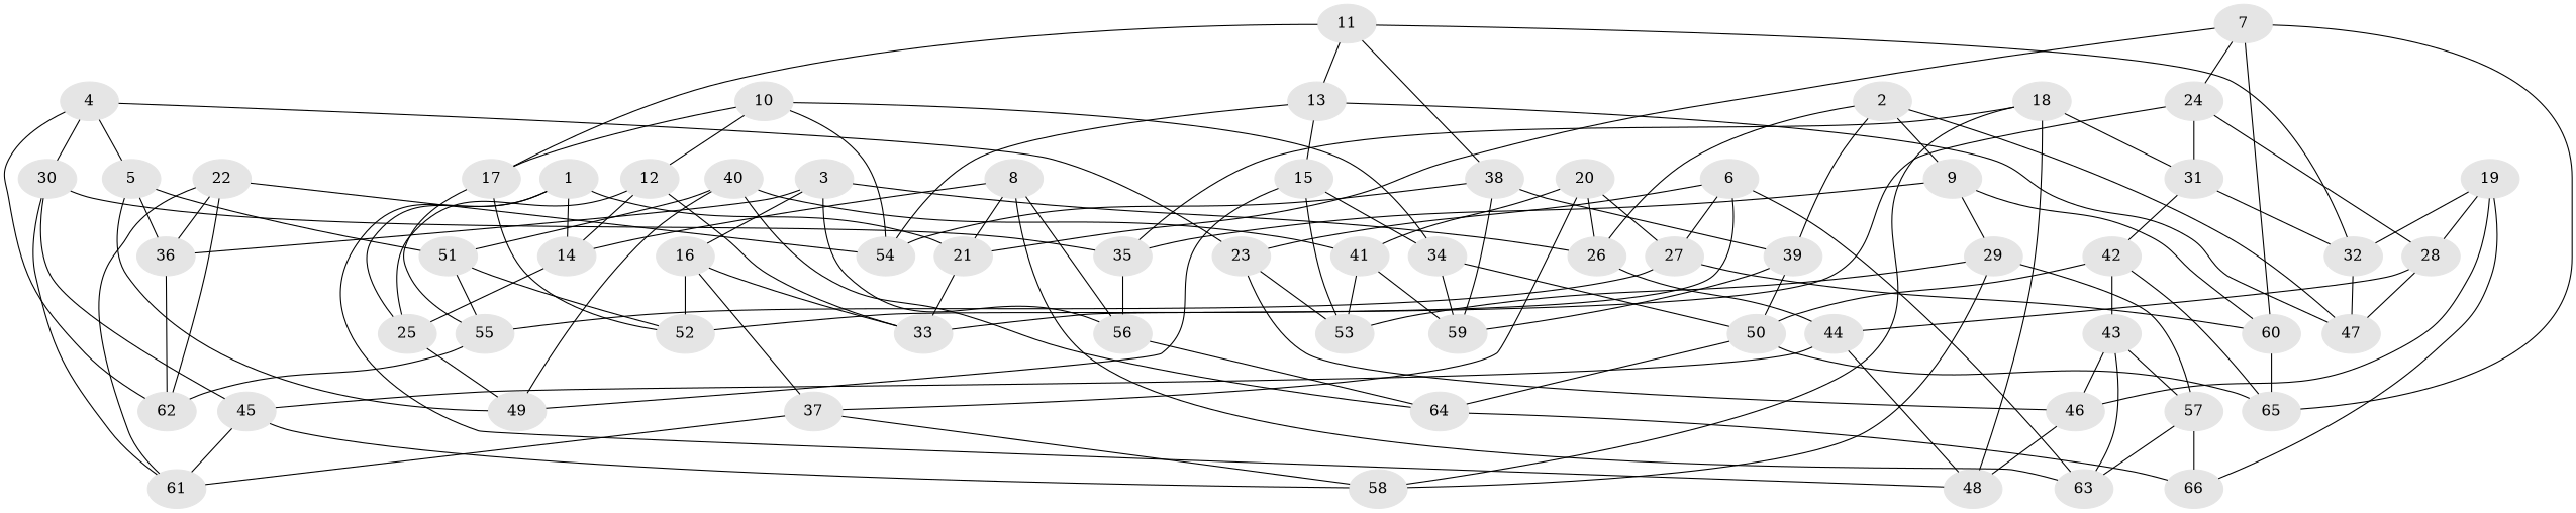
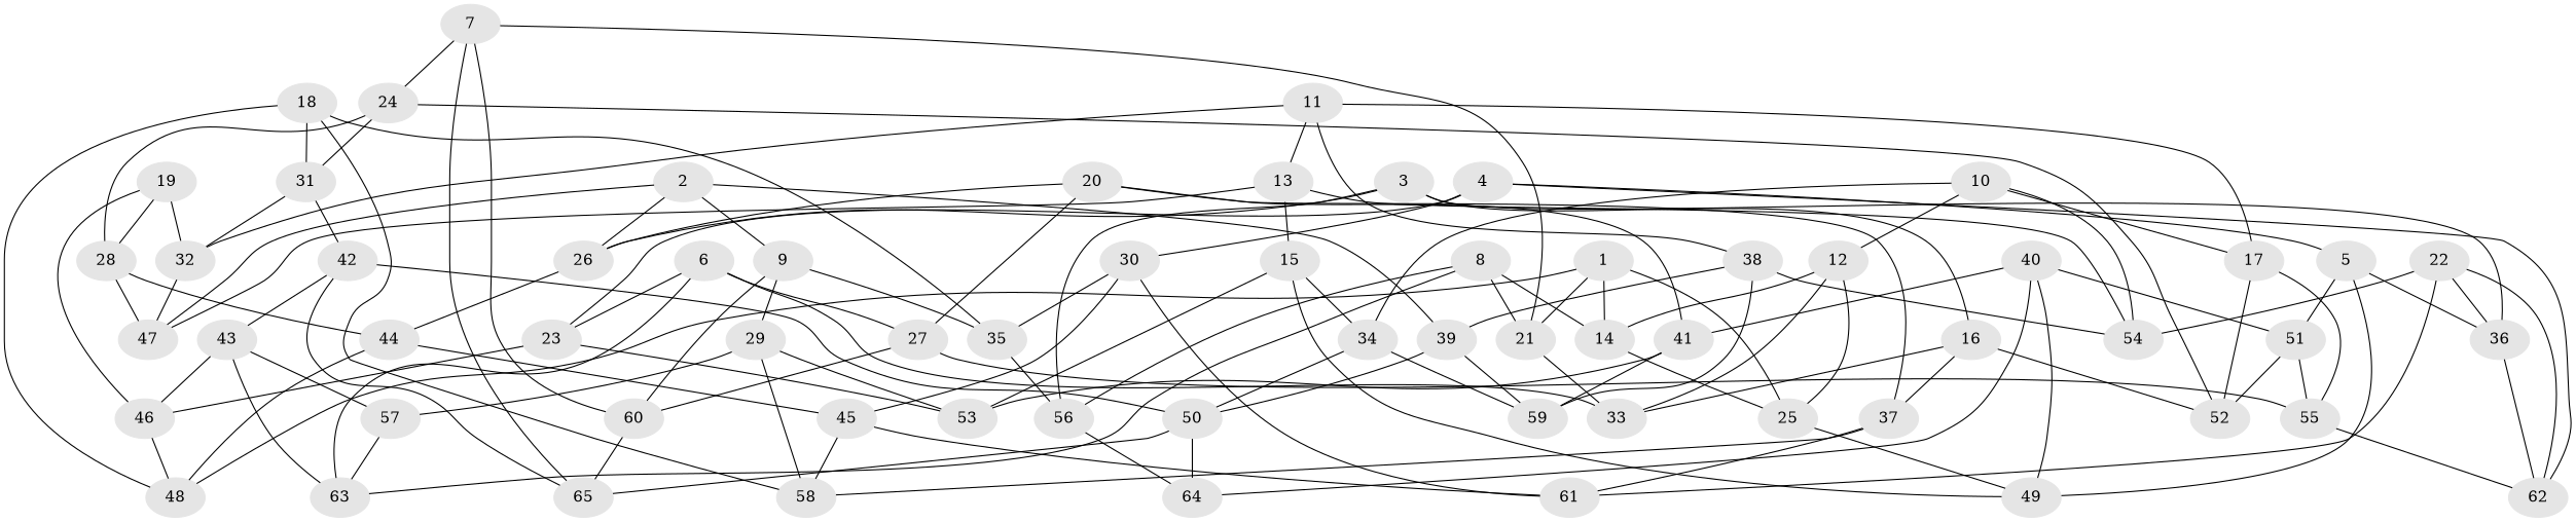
  graph {
    node [color=gray90 style=filled]
    1
    14
    21
    25
    48
    33
    49
    2
    9
    26
    39
    47
    60
    29
    35
    44
    50
    59
    3
    16
    36
    56
    37
    52
    62
    64
    4
    5
    23
    30
    51
    53
    46
    61
    45
    55
    6
    27
    63
    7
    24
    65
    31
    28
    8
    58
    57
    10
    12
    17
    34
    54
    11
    13
    32
    38
    15
    18
    42
    19
-   66
    20
    41
    22
    43
    40
    1 -- 14
    1 -- 21
    1 -- 25
    1 -- 48
    14 -- 25
    21 -- 33
    25 -- 49
    2 -- 9
    2 -- 26
    2 -- 39
    2 -- 47
    9 -- 60
    9 -- 29
    9 -- 35
    26 -- 44
    39 -- 50
    39 -- 59
    60 -- 65
    29 -- 53
    29 -- 58
    29 -- 57
    35 -- 56
    44 -- 48
    44 -- 45
    50 -- 64
    50 -- 65
    3 -- 26
    3 -- 16
    3 -- 36
    3 -- 56
    16 -- 33
    16 -- 37
    16 -- 52
    36 -- 62
    56 -- 64
    37 -- 61
    37 -- 58
-   64 -- 66
    4 -- 62
    4 -- 5
    4 -- 23
    4 -- 30
    5 -- 49
    5 -- 36
    5 -- 51
    23 -- 53
    23 -- 46
    30 -- 35
    30 -- 61
    30 -- 45
    51 -- 52
    51 -- 55
    46 -- 48
    45 -- 61
    45 -- 58
    55 -- 62
    6 -- 33
    6 -- 23
    6 -- 27
    6 -- 63
    27 -- 60
    27 -- 55
    7 -- 21
    7 -- 60
    7 -- 24
    7 -- 65
    24 -- 52
    24 -- 31
    24 -- 28
    31 -- 32
    31 -- 42
    28 -- 47
    28 -- 44
    8 -- 14
    8 -- 21
    8 -- 56
    8 -- 63
    57 -- 63
-   57 -- 66
    10 -- 12
    10 -- 17
    10 -- 34
    10 -- 54
    12 -- 14
    12 -- 25
    12 -- 33
    17 -- 52
    17 -- 55
    34 -- 50
    34 -- 59
    11 -- 17
    11 -- 13
    11 -- 32
    11 -- 38
    13 -- 47
    13 -- 54
    13 -- 15
    32 -- 47
    38 -- 39
    38 -- 59
    38 -- 54
    15 -- 49
    15 -- 53
    15 -- 34
    18 -- 48
    18 -- 35
    18 -- 31
    18 -- 58
    42 -- 50
    42 -- 65
    42 -- 43
    19 -- 46
    19 -- 28
    19 -- 32
-   19 -- 66
    20 -- 26
    20 -- 37
    20 -- 27
    20 -- 41
    41 -- 59
    41 -- 53
    22 -- 36
    22 -- 62
    22 -- 61
    22 -- 54
    43 -- 46
    43 -- 63
    43 -- 57
    40 -- 49
    40 -- 64
    40 -- 51
    40 -- 41
  }
